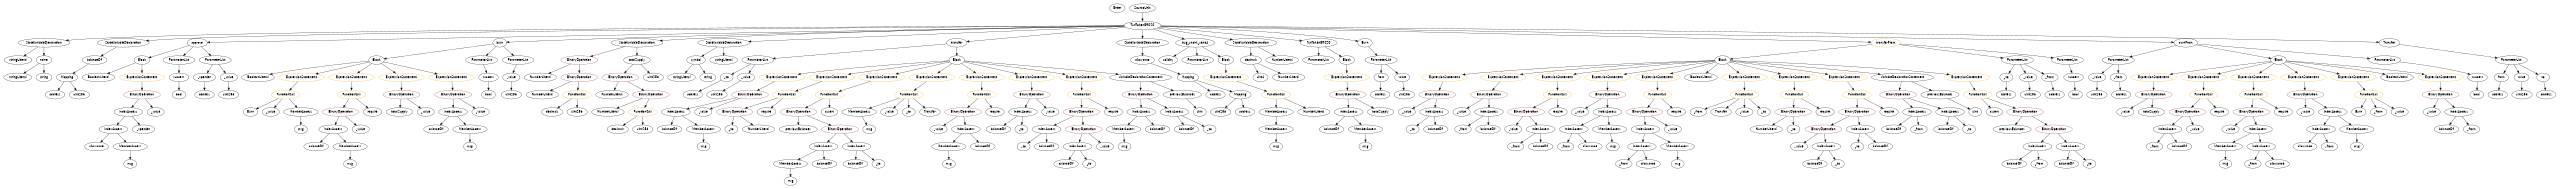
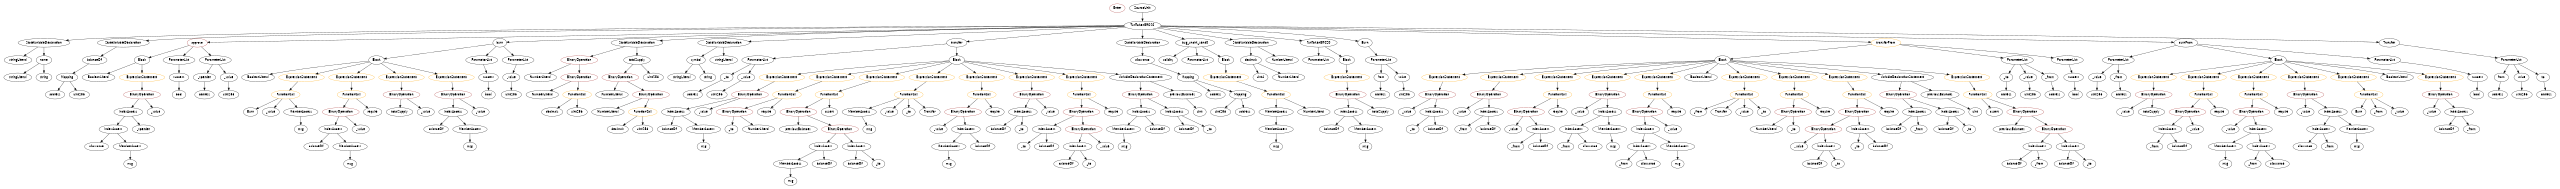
  strict digraph {
    fontname=Lato
    node [fontname=Lato color=black]
    edge [fontname=Lato]
-   Enter [height=0.5 width=0.83628 color=""]
+   Enter [height=0.5 width=0.83628 color=brown]
    n2 [height=0.5 label=decimals width=1.1967]
    n3 [height=0.5 label=uint4 width=0.7947]
    n4 [height=0.5 label=NumberLiteral width=1.765]
    n5 [height=0.5 label=Block width=0.90558]
    n6 [height=0.5 label=BooleanLiteral width=1.7788]
    n7 [color=orange height=0.5 label=ExpressionStatement width=2.458]
    n8 [color=brown height=0.5 label=BinaryOperation width=1.9867]
    n9 [height=0.5 label=IndexAccess width=1.6402]
    n10 [height=0.5 label=_value width=0.96103]
    n11 [height=0.5 label=msg width=0.75]
    n12 [height=0.5 label=NumberLiteral width=1.765]
    n13 [height=0.5 label=allowance width=1.3076]
    n14 [color=brown height=0.5 label=BinaryOperation width=1.9867]
    n15 [height=0.5 label=IndexAccess width=1.6402]
    n16 [color=brown height=0.5 label=BinaryOperation width=1.9867]
    n17 [height=0.5 label=_to width=0.75]
    n18 [height=0.5 label=balanceOf width=1.3491]
    n19 [height=0.5 label=IndexAccess width=1.6402]
    n20 [height=0.5 label=_value width=0.96103]
    n21 [height=0.5 label=balanceOf width=1.3491]
    n22 [height=0.5 label=_to width=0.75]
    n23 [color=brown height=0.5 label=BinaryOperation width=1.9867]
    n24 [height=0.5 label=previousBalances width=2.0976]
    n25 [color=brown height=0.5 label=BinaryOperation width=1.9867]
    n26 [height=0.5 label=IndexAccess width=1.6402]
    n27 [height=0.5 label=IndexAccess width=1.6402]
    n28 [height=0.5 label=MemberAccess width=1.9174]
    n29 [height=0.5 label=balanceOf width=1.3491]
    n30 [height=0.5 label=balanceOf width=1.3491]
    n31 [height=0.5 label=_to width=0.75]
    n32 [height=0.5 label=_from width=0.93331]
    n33 [height=0.5 label=msg width=0.75]
    n34 [height=0.5 label=ParameterList width=1.7095]
    n35 [height=0.5 label=_value width=0.96103]
    n36 [height=0.5 label=_from width=0.93331]
    n37 [height=0.5 label=uint256 width=1.0442]
    n38 [height=0.5 label=address width=1.0996]
    n39 [height=0.5 label=balanceOf width=1.3491]
    n40 [height=0.5 label=IndexAccess width=1.6402]
    n41 [height=0.5 label=balanceOf width=1.3491]
    n42 [height=0.5 label=_to width=0.75]
    n43 [height=0.5 label=_value width=0.96103]
    n44 [height=0.5 label=IndexAccess width=1.6402]
    n45 [height=0.5 label=_from width=0.93331]
    n46 [height=0.5 label=allowance width=1.3076]
    n47 [color=brown height=0.5 label=BinaryOperation width=1.9867]
    n48 [height=0.5 label=IndexAccess width=1.6402]
    n49 [height=0.5 label=IndexAccess width=1.6402]
    n50 [height=0.5 label=balanceOf width=1.3491]
    n51 [height=0.5 label=_from width=0.93331]
    n52 [height=0.5 label=balanceOf width=1.3491]
    n53 [height=0.5 label=_to width=0.75]
    n54 [height=0.5 label=_value width=0.96103]
    n55 [height=0.5 label=uint256 width=1.0442]
    n56 [color=orange height=0.5 label=FunctionCall width=1.6125]
    n57 [height=0.5 label=MemberAccess width=1.9174]
    n58 [height=0.5 label=NumberLiteral width=1.765]
    n59 [height=0.5 label=MemberAccess width=1.9174]
    n60 [height=0.5 label=solidity width=1.0442]
    n61 [height=0.5 label=IndexAccess width=1.6402]
    n62 [height=0.5 label=allowance width=1.3076]
    n63 [height=0.5 label=MemberAccess width=1.9174]
    n64 [height=0.5 label=msg width=0.75]
    n65 [color=orange height=0.5 label=ExpressionStatement width=2.458]
    n66 [color=brown height=0.5 label=BinaryOperation width=1.9867]
    n67 [height=0.5 label=IndexAccess width=1.6402]
    n68 [height=0.5 label=_value width=0.96103]
    n69 [height=0.5 label=balanceOf width=1.3491]
    n70 [height=0.5 label=MemberAccess width=1.9174]
    n71 [color=brown height=0.5 label=BinaryOperation width=1.9867]
    n72 [height=0.5 label=IndexAccess width=1.6402]
    n73 [height=0.5 label=_value width=0.96103]
    n74 [height=0.5 label=IndexAccess width=1.6402]
    n75 [height=0.5 label=MemberAccess width=1.9174]
    n76 [height=0.5 label=_from width=0.93331]
    n77 [height=0.5 label=allowance width=1.3076]
    n78 [height=0.5 label=msg width=0.75]
    n79 [height=0.5 label=balanceOf width=1.3491]
    n80 [height=0.5 label=StateVariableDeclaration width=2.8184]
    n81 [height=0.5 label=stringLiteral width=1.5016]
    n82 [height=0.5 label=name width=0.83628]
    n83 [height=0.5 label=stringLiteral width=1.5016]
    n84 [height=0.5 label=string width=0.864]
    n85 [height=0.5 label=_value width=0.96103]
    n86 [height=0.5 label=previousBalances width=2.0976]
    n87 [height=0.5 label=BooleanLiteral width=1.7788]
    n88 [height=0.5 label=_to width=0.75]
    n89 [height=0.5 label=address width=1.0996]
    n90 [color=orange height=0.5 label=FunctionCall width=1.6125]
    n91 [height=0.5 label=_from width=0.93331]
    n92 [height=0.5 label=Transfer width=1.1689]
    n93 [height=0.5 label=_value width=0.96103]
    n94 [height=0.5 label=_to width=0.75]
    n95 [height=0.5 label=address width=1.0996]
    n96 [color=orange height=0.5 label=ExpressionStatement width=2.458]
    n97 [color=brown height=0.5 label=BinaryOperation width=1.9867]
    n98 [height=0.5 label=_value width=0.96103]
    n99 [height=0.5 label=IndexAccess width=1.6402]
    n100 [height=0.5 label=_to width=0.75]
    n101 [height=0.5 label=balanceOf width=1.3491]
    n102 [height=0.5 label=NumberLiteral width=1.765]
    n103 [color=brown height=0.5 label=BinaryOperation width=1.9867]
    n104 [height=0.5 label=IndexAccess width=1.6402]
    n105 [height=0.5 label=_value width=0.96103]
    n106 [height=0.5 label=balanceOf width=1.3491]
    n107 [height=0.5 label=MemberAccess width=1.9174]
    n108 [height=0.5 label=msg width=0.75]
    n109 [height=0.5 label=IndexAccess width=1.6402]
    n110 [height=0.5 label=_from width=0.93331]
    n111 [height=0.5 label=balanceOf width=1.3491]
    n112 [height=0.5 label=Block width=0.90558]
    n113 [color=orange height=0.5 label=ExpressionStatement width=2.458]
    n114 [color=orange height=0.5 label=ExpressionStatement width=2.458]
    n115 [color=orange height=0.5 label=ExpressionStatement width=2.458]
    n116 [color=orange height=0.5 label=ExpressionStatement width=2.458]
    n117 [height=0.5 label=BooleanLiteral width=1.7788]
    n118 [color=orange height=0.5 label=ExpressionStatement width=2.458]
    n119 [color=orange height=0.5 label=ExpressionStatement width=2.458]
    n120 [color=orange height=0.5 label=ExpressionStatement width=2.458]
    n121 [height=0.5 label=VariableDeclarationStatement width=3.3174]
    n122 [color=orange height=0.5 label=ExpressionStatement width=2.458]
    n123 [color=brown height=0.5 label=BinaryOperation width=1.9867]
    n124 [color=orange height=0.5 label=FunctionCall width=1.6125]
    n125 [color=brown height=0.5 label=BinaryOperation width=1.9867]
    n126 [color=orange height=0.5 label=FunctionCall width=1.6125]
    n127 [color=orange height=0.5 label=FunctionCall width=1.6125]
    n128 [color=orange height=0.5 label=FunctionCall width=1.6125]
    n129 [height=0.5 label=previousBalances width=2.0976]
    n130 [color=orange height=0.5 label=FunctionCall width=1.6125]
    n131 [height=0.5 label=_value width=0.96103]
    n132 [height=0.5 label=IndexAccess width=1.6402]
    n133 [color=brown height=0.5 label=BinaryOperation width=1.9867]
    n134 [height=0.5 label=require width=1.0026]
    n135 [height=0.5 label=_value width=0.96103]
    n136 [height=0.5 label=IndexAccess width=1.6402]
    n137 [height=0.5 label=require width=1.0026]
    n138 [color=brown height=0.5 label=BinaryOperation width=1.9867]
    n139 [height=0.5 label=require width=1.0026]
    n140 [color=brown height=0.5 label=BinaryOperation width=1.9867]
    n141 [height=0.5 label=require width=1.0026]
    n142 [height=0.5 label=uint width=0.75]
    n143 [height=0.5 label=assert width=0.89172]
    n144 [color=brown height=0.5 label=BinaryOperation width=1.9867]
    n145 [height=0.5 label=success width=1.1135]
    n146 [height=0.5 label=bool width=0.76697]
    n147 [height=0.5 label=_to width=0.75]
    n148 [height=0.5 label=address width=1.0996]
    n149 [height=0.5 label=msg width=0.75]
    n150 [height=0.5 label=_value width=0.96103]
    n151 [height=0.5 label=StateVariableDeclaration width=2.8184]
    n152 [height=0.5 label=balanceOf width=1.3491]
    n153 [height=0.5 label=Mapping width=1.2105]
    n154 [height=0.5 label=uint256 width=1.0442]
-   n155 [height=0.5 label=approve width=1.1412]
+   n155 [color=brown height=0.5 label=approve width=1.1412]
    n156 [height=0.5 label=ParameterList width=1.7095]
    n157 [height=0.5 label=ParameterList width=1.7095]
    n158 [height=0.5 label=success width=1.1135]
    n159 [height=0.5 label=_spender width=1.2521]
    n160 [height=0.5 label=_value width=0.96103]
    n161 [height=0.5 label=bool width=0.76697]
    n162 [height=0.5 label=address width=1.0996]
    n163 [height=0.5 label=uint256 width=1.0442]
    n164 [color=orange height=0.5 label=ExpressionStatement width=2.458]
    n165 [color=orange height=0.5 label=FunctionCall width=1.6125]
    n166 [color=brown height=0.5 label=BinaryOperation width=1.9867]
    n167 [height=0.5 label=require width=1.0026]
    n168 [height=0.5 label=_to width=0.75]
    n169 [height=0.5 label=NumberLiteral width=1.765]
    n170 [height=0.5 label=address width=1.0996]
    n171 [color=brown height=0.5 label=BinaryOperation width=1.9867]
    n172 [color=brown height=0.5 label=BinaryOperation width=1.9867]
    n173 [height=0.5 label=NumberLiteral width=1.765]
    n174 [color=orange height=0.5 label=FunctionCall width=1.6125]
    n175 [height=0.5 label=decimals width=1.1967]
    n176 [height=0.5 label=uint256 width=1.0442]
    n177 [height=0.5 label=burn width=0.76697]
    n178 [height=0.5 label=Block width=0.90558]
    n179 [height=0.5 label=ParameterList width=1.7095]
    n180 [height=0.5 label=ParameterList width=1.7095]
    n181 [color=orange height=0.5 label=ExpressionStatement width=2.458]
    n182 [color=orange height=0.5 label=ExpressionStatement width=2.458]
    n183 [color=orange height=0.5 label=ExpressionStatement width=2.458]
    n184 [color=orange height=0.5 label=ExpressionStatement width=2.458]
    n185 [height=0.5 label=success width=1.1135]
    n186 [color=orange height=0.5 label=FunctionCall width=1.6125]
    n187 [color=orange height=0.5 label=FunctionCall width=1.6125]
    n188 [color=brown height=0.5 label=BinaryOperation width=1.9867]
    n189 [color=brown height=0.5 label=BinaryOperation width=1.9867]
    n190 [height=0.5 label=bool width=0.76697]
    n191 [height=0.5 label=ParameterList width=1.7095]
    n192 [height=0.5 label=_value width=0.96103]
    n193 [height=0.5 label=uint256 width=1.0442]
    n194 [color=brown height=0.5 label=BinaryOperation width=1.9867]
    n195 [height=0.5 label=NumberLiteral width=1.765]
    n196 [color=brown height=0.5 label=BinaryOperation width=1.9867]
    n197 [color=orange height=0.5 label=FunctionCall width=1.6125]
    n198 [height=0.5 label=decimals width=1.1967]
    n199 [height=0.5 label=uint256 width=1.0442]
    n200 [height=0.5 label=msg width=0.75]
    n201 [height=0.5 label=msg width=0.75]
    n202 [height=0.5 label=_from width=0.93331]
    n203 [height=0.5 label=balanceOf width=1.3491]
    n204 [height=0.5 label=MemberAccess width=1.9174]
    n205 [height=0.5 label=msg width=0.75]
    n206 [height=0.5 label=IndexAccess width=1.6402]
    n207 [height=0.5 label=balanceOf width=1.3491]
    n208 [height=0.5 label=MemberAccess width=1.9174]
    n209 [height=0.5 label=msg width=0.75]
    n210 [color=orange height=0.5 label=ExpressionStatement width=2.458]
    n211 [color=orange height=0.5 label=FunctionCall width=1.6125]
    n212 [height=0.5 label=assert width=0.89172]
    n213 [height=0.5 label=_spender width=1.2521]
    n214 [height=0.5 label=NumberLiteral width=1.765]
    n215 [height=0.5 label=_to width=0.75]
    n216 [height=0.5 label=Burn width=0.7947]
    n217 [height=0.5 label=_value width=0.96103]
    n218 [height=0.5 label=MemberAccess width=1.9174]
    n219 [height=0.5 label=require width=1.0026]
    n220 [height=0.5 label=totalSupply width=1.4739]
    n221 [height=0.5 label=_value width=0.96103]
    n222 [height=0.5 label=_value width=0.96103]
    n223 [color=brown height=0.5 label=BinaryOperation width=1.9867]
    n224 [height=0.5 label=_value width=0.96103]
    n225 [height=0.5 label=IndexAccess width=1.6402]
    n226 [height=0.5 label=MemberAccess width=1.9174]
    n227 [height=0.5 label=IndexAccess width=1.6402]
    n228 [height=0.5 label=msg width=0.75]
    n229 [height=0.5 label=_from width=0.93331]
    n230 [height=0.5 label=allowance width=1.3076]
    n231 [height=0.5 label=MemberAccess width=1.9174]
    n232 [height=0.5 label=balanceOf width=1.3491]
    n233 [height=0.5 label=_to width=0.75]
    n234 [height=0.5 label=msg width=0.75]
    n235 [height=0.5 label=from width=0.7947]
    n236 [height=0.5 label=address width=1.0996]
    n237 [color=brown height=0.5 label=BinaryOperation width=1.9867]
    n238 [height=0.5 label=IndexAccess width=1.6402]
    n239 [height=0.5 label=_value width=0.96103]
    n240 [height=0.5 label=MemberAccess width=1.9174]
    n241 [color=orange height=0.5 label=ExpressionStatement width=2.458]
    n242 [color=orange height=0.5 label=FunctionCall width=1.6125]
    n243 [height=0.5 label=_value width=0.96103]
    n244 [height=0.5 label=_to width=0.75]
    n245 [height=0.5 label=Transfer width=1.1689]
    n246 [height=0.5 label=balanceOf width=1.3491]
    n247 [height=0.5 label=_value width=0.96103]
    n248 [height=0.5 label=IndexAccess width=1.6402]
    n249 [height=0.5 label=msg width=0.75]
    n250 [height=0.5 label=StateVariableDeclaration width=2.8184]
    n251 [height=0.5 label=totalSupply width=1.4739]
    n252 [height=0.5 label=uint256 width=1.0442]
    n253 [height=0.5 label=uint256 width=1.0442]
    n254 [height=0.5 label=_from width=0.93331]
    n255 [color=orange height=0.5 label=ExpressionStatement width=2.458]
    n256 [color=brown height=0.5 label=BinaryOperation width=1.9867]
    n257 [height=0.5 label=_value width=0.96103]
    n258 [height=0.5 label=totalSupply width=1.4739]
    n259 [color=orange height=0.5 label=ExpressionStatement width=2.458]
    n260 [color=orange height=0.5 label=FunctionCall width=1.6125]
    n261 [color=brown height=0.5 label=BinaryOperation width=1.9867]
    n262 [height=0.5 label=require width=1.0026]
    n263 [height=0.5 label=_value width=0.96103]
    n264 [height=0.5 label=IndexAccess width=1.6402]
    n265 [height=0.5 label=StateVariableDeclaration width=2.8184]
    n266 [height=0.5 label=symbol width=1.0581]
    n267 [height=0.5 label=stringLiteral width=1.5016]
    n268 [height=0.5 label=stringLiteral width=1.5016]
    n269 [height=0.5 label=string width=0.864]
    n270 [color=orange height=0.5 label=ExpressionStatement width=2.458]
    n271 [color=orange height=0.5 label=FunctionCall width=1.6125]
    n272 [height=0.5 label=require width=1.0026]
    n273 [color=brown height=0.5 label=BinaryOperation width=1.9867]
    n274 [height=0.5 label=IndexAccess width=1.6402]
    n275 [height=0.5 label=IndexAccess width=1.6402]
    n276 [height=0.5 label=balanceOf width=1.3491]
    n277 [height=0.5 label=MemberAccess width=1.9174]
    n278 [height=0.5 label=balanceOf width=1.3491]
    n279 [height=0.5 label=msg width=0.75]
    n280 [height=0.5 label=Burn width=0.7947]
    n281 [color=brown height=0.5 label=BinaryOperation width=1.9867]
    n282 [height=0.5 label=IndexAccess width=1.6402]
    n283 [height=0.5 label=IndexAccess width=1.6402]
    n284 [height=0.5 label=require width=1.0026]
    n285 [height=0.5 label=IndexAccess width=1.6402]
    n286 [height=0.5 label=balanceOf width=1.3491]
    n287 [height=0.5 label=MemberAccess width=1.9174]
    n288 [color=orange height=0.5 label=ExpressionStatement width=2.458]
    n289 [color=brown height=0.5 label=BinaryOperation width=1.9867]
    n290 [height=0.5 label=_value width=0.96103]
    n291 [height=0.5 label=transfer width=1.0719]
    n292 [height=0.5 label=Block width=0.90558]
    n293 [color=orange height=0.5 label=ExpressionStatement width=2.458]
    n294 [height=0.5 label=VariableDeclarationStatement width=3.3174]
    n295 [color=orange height=0.5 label=FunctionCall width=1.6125]
    n296 [height=0.5 label=previousBalances width=2.0976]
    n297 [height=0.5 label=_from width=0.93331]
    n298 [color=orange height=0.5 label=FunctionCall width=1.6125]
    n299 [height=0.5 label=_from width=0.93331]
    n300 [height=0.5 label=_value width=0.96103]
    n301 [color=brown height=0.5 label=BinaryOperation width=1.9867]
    n302 [height=0.5 label=IndexAccess width=1.6402]
    n303 [height=0.5 label=balanceOf width=1.3491]
    n304 [height=0.5 label=_from width=0.93331]
    n305 [height=0.5 label=Block width=0.90558]
    n306 [color=orange height=0.5 label=ExpressionStatement width=2.458]
    n307 [color=orange height=0.5 label=ExpressionStatement width=2.458]
    n308 [color=orange height=0.5 label=ExpressionStatement width=2.458]
    n309 [height=0.5 label=BooleanLiteral width=1.7788]
    n310 [color=orange height=0.5 label=ExpressionStatement width=2.458]
    n311 [color=orange height=0.5 label=FunctionCall width=1.6125]
    n312 [color=brown height=0.5 label=BinaryOperation width=1.9867]
    n313 [height=0.5 label=require width=1.0026]
    n314 [height=0.5 label=IndexAccess width=1.6402]
    n315 [color=brown height=0.5 label=BinaryOperation width=1.9867]
    n316 [height=0.5 label=IndexAccess width=1.6402]
    n317 [height=0.5 label=IndexAccess width=1.6402]
    n318 [height=0.5 label=_to width=0.75]
    n319 [height=0.5 label=balanceOf width=1.3491]
    n320 [height=0.5 label=_to width=0.75]
    n321 [height=0.5 label=ParameterList width=1.7095]
    n322 [height=0.5 label=msg width=0.75]
    n323 [height=0.5 label=uint width=0.75]
    n324 [height=0.5 label=_value width=0.96103]
    n325 [height=0.5 label=uint256 width=1.0442]
    n326 [height=0.5 label=address width=1.0996]
    n327 [height=0.5 label=MemberAccess width=1.9174]
    n328 [height=0.5 label=uint256 width=1.0442]
    n329 [height=0.5 label=StateVariableDeclaration width=2.8184]
    n330 [height=0.5 label=allowance width=1.3076]
    n331 [height=0.5 label=Mapping width=1.2105]
    n332 [height=0.5 label=Mapping width=1.2105]
    n333 [height=0.5 label=balanceOf width=1.3491]
    n334 [color=orange height=0.5 label=ExpressionStatement width=2.458]
    n335 [color=brown height=0.5 label=BinaryOperation width=1.9867]
    n336 [height=0.5 label=totalSupply width=1.4739]
    n337 [height=0.5 label=_from width=0.93331]
    n338 [height=0.5 label=TunTokenERC20 width=2.1392]
-   n339 [height=0.5 label=bug_unchk_send4 width=2.1947]
+   n339 [height=0.5 label=bug_unchk_send0 width=2.1947]
    n340 [height=0.5 label=StateVariableDeclaration width=2.8184]
    n341 [height=0.5 label=TunTokenERC20 width=2.1392]
    n342 [height=0.5 label=Burn width=0.7947]
    n343 [color=orange height=0.5 label=transferFrom width=1.6402]
    n344 [height=0.5 label=burnFrom width=1.3353]
    n345 [height=0.5 label=Transfer width=1.1689]
    n346 [height=0.5 label=Block width=0.90558]
    n347 [height=0.5 label=NumberLiteral width=1.765]
    n348 [height=0.5 label=ParameterList width=1.7095]
    n349 [height=0.5 label=Block width=0.90558]
    n350 [height=0.5 label=ParameterList width=1.7095]
    n351 [height=0.5 label=ParameterList width=1.7095]
    n352 [height=0.5 label=ParameterList width=1.7095]
    n353 [height=0.5 label=ParameterList width=1.7095]
    n354 [height=0.5 label=ParameterList width=1.7095]
    n355 [color=orange height=0.5 label=ExpressionStatement width=2.458]
    n356 [height=0.5 label=from width=0.7947]
    n357 [height=0.5 label=value width=0.82242]
    n358 [height=0.5 label=success width=1.1135]
    n359 [height=0.5 label=value width=0.82242]
    n360 [height=0.5 label=to width=0.75]
    n361 [height=0.5 label=address width=1.0996]
    n362 [height=0.5 label=address width=1.0996]
    n363 [height=0.5 label=bool width=0.76697]
    n364 [height=0.5 label=uint256 width=1.0442]
    n365 [height=0.5 label=SourceUnit width=1.46]
    n366 [height=0.5 label=_to width=0.75]
    n367 [height=0.5 label=address width=1.0996]
    n2 -> n3
    n2 -> n4
    n5 -> n6
    n5 -> n7
    n7 -> n8
    n8 -> n9
    n8 -> n10
    n9 -> n61
    n9 -> n213
    n14 -> n15
    n14 -> n16
    n15 -> n17
    n15 -> n18
    n16 -> n19
    n16 -> n20
    n19 -> n21
    n19 -> n22
    n23 -> n24
    n23 -> n25
    n25 -> n26
    n25 -> n27
    n26 -> n28
    n26 -> n29
    n27 -> n30
    n27 -> n31
    n28 -> n149
    n34 -> n35
    n34 -> n36
    n35 -> n37
    n36 -> n38
    n40 -> n41
    n40 -> n42
    n44 -> n45
    n44 -> n46
    n47 -> n48
    n47 -> n49
    n48 -> n50
    n48 -> n51
    n49 -> n52
    n49 -> n53
    n54 -> n55
    n56 -> n57
    n56 -> n58
    n57 -> n59
    n59 -> n11
    n61 -> n62
    n61 -> n63
    n63 -> n64
    n65 -> n66
    n66 -> n67
    n66 -> n68
    n67 -> n69
    n67 -> n70
    n70 -> n234
    n71 -> n72
    n71 -> n73
    n72 -> n74
    n72 -> n75
    n74 -> n76
    n74 -> n77
    n75 -> n78
    n80 -> n81
    n80 -> n82
    n82 -> n83
    n82 -> n84
    n88 -> n89
    n90 -> n91
    n90 -> n92
    n90 -> n93
    n90 -> n94
    n96 -> n97
    n97 -> n98
    n97 -> n99
    n99 -> n100
    n99 -> n101
    n103 -> n104
    n103 -> n105
    n104 -> n106
    n104 -> n107
    n107 -> n108
    n109 -> n13
    n109 -> n110
    n112 -> n96
    n112 -> n113
    n112 -> n114
    n112 -> n115
    n112 -> n116
    n112 -> n117
    n112 -> n118
    n112 -> n119
    n112 -> n120
    n112 -> n121
    n112 -> n122
    n113 -> n123
    n114 -> n124
    n115 -> n125
    n116 -> n126
    n118 -> n90
    n119 -> n127
    n120 -> n128
    n121 -> n47
    n121 -> n129
    n122 -> n130
    n123 -> n131
    n123 -> n132
    n124 -> n133
    n124 -> n134
    n125 -> n135
    n125 -> n136
    n126 -> n71
    n126 -> n137
    n127 -> n138
    n127 -> n139
    n128 -> n140
    n128 -> n141
    n129 -> n142
    n130 -> n143
    n130 -> n144
    n132 -> n202
    n132 -> n203
    n133 -> n247
    n133 -> n248
    n136 -> n44
    n136 -> n327
    n138 -> n214
    n138 -> n215
    n140 -> n315
    n140 -> n316
    n144 -> n86
    n144 -> n281
    n145 -> n146
    n147 -> n148
    n151 -> n152
    n152 -> n153
    n153 -> n95
    n153 -> n154
    n155 -> n5
    n155 -> n156
    n155 -> n157
    n156 -> n158
    n157 -> n159
    n157 -> n160
    n158 -> n161
    n159 -> n162
    n160 -> n163
    n164 -> n165
    n165 -> n166
    n165 -> n167
    n166 -> n168
    n166 -> n169
    n171 -> n102
    n171 -> n172
    n172 -> n173
    n172 -> n174
    n174 -> n175
    n174 -> n176
    n177 -> n178
    n177 -> n179
    n177 -> n180
    n178 -> n87
    n178 -> n181
    n178 -> n182
    n178 -> n183
    n178 -> n184
    n179 -> n185
    n180 -> n54
    n181 -> n186
    n182 -> n187
    n183 -> n188
    n184 -> n189
    n185 -> n190
    n186 -> n216
    n186 -> n217
    n186 -> n218
    n187 -> n103
    n187 -> n219
    n188 -> n220
    n188 -> n221
    n189 -> n206
    n189 -> n222
    n191 -> n147
    n191 -> n192
    n192 -> n193
    n194 -> n195
    n194 -> n196
    n196 -> n12
    n196 -> n197
    n197 -> n198
    n197 -> n199
    n204 -> n205
    n206 -> n207
    n206 -> n208
    n208 -> n209
    n210 -> n211
    n211 -> n23
    n211 -> n212
    n218 -> n200
    n223 -> n224
    n223 -> n225
    n225 -> n226
    n225 -> n227
    n226 -> n228
    n227 -> n229
    n227 -> n230
    n231 -> n33
    n235 -> n236
    n237 -> n238
    n237 -> n239
    n238 -> n32
    n238 -> n39
    n240 -> n201
    n241 -> n242
    n242 -> n204
    n242 -> n243
    n242 -> n244
    n242 -> n245
    n248 -> n297
    n248 -> n333
    n250 -> n171
    n250 -> n251
    n251 -> n194
    n251 -> n252
    n255 -> n256
    n256 -> n257
    n256 -> n258
    n259 -> n260
    n260 -> n261
    n260 -> n262
    n261 -> n263
    n261 -> n264
    n264 -> n277
    n264 -> n278
    n265 -> n266
    n265 -> n267
    n266 -> n268
    n266 -> n269
    n270 -> n271
    n271 -> n237
    n271 -> n272
    n273 -> n274
    n273 -> n275
    n274 -> n240
    n274 -> n276
    n275 -> n79
    n275 -> n233
    n277 -> n279
    n281 -> n282
    n281 -> n283
    n282 -> n232
    n282 -> n254
    n283 -> n111
    n283 -> n366
    n285 -> n286
    n285 -> n287
    n287 -> n249
    n288 -> n289
    n289 -> n40
    n289 -> n290
    n291 -> n191
    n291 -> n292
    n292 -> n65
    n292 -> n164
    n292 -> n210
    n292 -> n241
    n292 -> n259
    n292 -> n288
    n292 -> n293
    n292 -> n294
    n293 -> n295
    n294 -> n273
    n294 -> n296
    n295 -> n14
    n295 -> n284
    n296 -> n323
    n298 -> n280
    n298 -> n299
    n298 -> n300
    n301 -> n150
    n301 -> n302
    n302 -> n303
    n302 -> n304
    n305 -> n255
    n305 -> n270
    n305 -> n306
    n305 -> n307
    n305 -> n308
    n305 -> n309
    n305 -> n310
    n306 -> n311
    n307 -> n312
    n308 -> n298
    n310 -> n301
    n311 -> n223
    n311 -> n313
    n312 -> n43
    n312 -> n314
    n314 -> n109
    n314 -> n231
    n315 -> n85
    n315 -> n317
    n316 -> n318
    n316 -> n319
    n317 -> n246
    n317 -> n320
    n324 -> n325
    n327 -> n322
    n329 -> n330
    n330 -> n331
    n331 -> n170
    n331 -> n332
    n332 -> n328
    n332 -> n361
    n334 -> n335
    n335 -> n285
    n335 -> n336
    n337 -> n326
    n338 -> n80
    n338 -> n151
    n338 -> n155
    n338 -> n177
    n338 -> n250
    n338 -> n265
    n338 -> n291
    n338 -> n329
    n338 -> n339
    n338 -> n340
    n338 -> n341
    n338 -> n342
    n338 -> n343
    n338 -> n344
    n338 -> n345
    n339 -> n60
    n339 -> n321
    n339 -> n346
    n340 -> n2
    n340 -> n347
    n341 -> n348
    n341 -> n349
    n342 -> n350
    n343 -> n112
    n343 -> n351
    n343 -> n352
    n344 -> n34
    n344 -> n305
    n344 -> n353
    n345 -> n354
    n346 -> n355
    n349 -> n334
    n350 -> n356
    n350 -> n357
    n351 -> n88
    n351 -> n324
    n351 -> n337
    n352 -> n358
    n353 -> n145
    n354 -> n235
    n354 -> n359
    n354 -> n360
    n355 -> n56
    n356 -> n367
    n357 -> n253
    n358 -> n363
    n359 -> n364
    n360 -> n362
    n365 -> n338
  }
